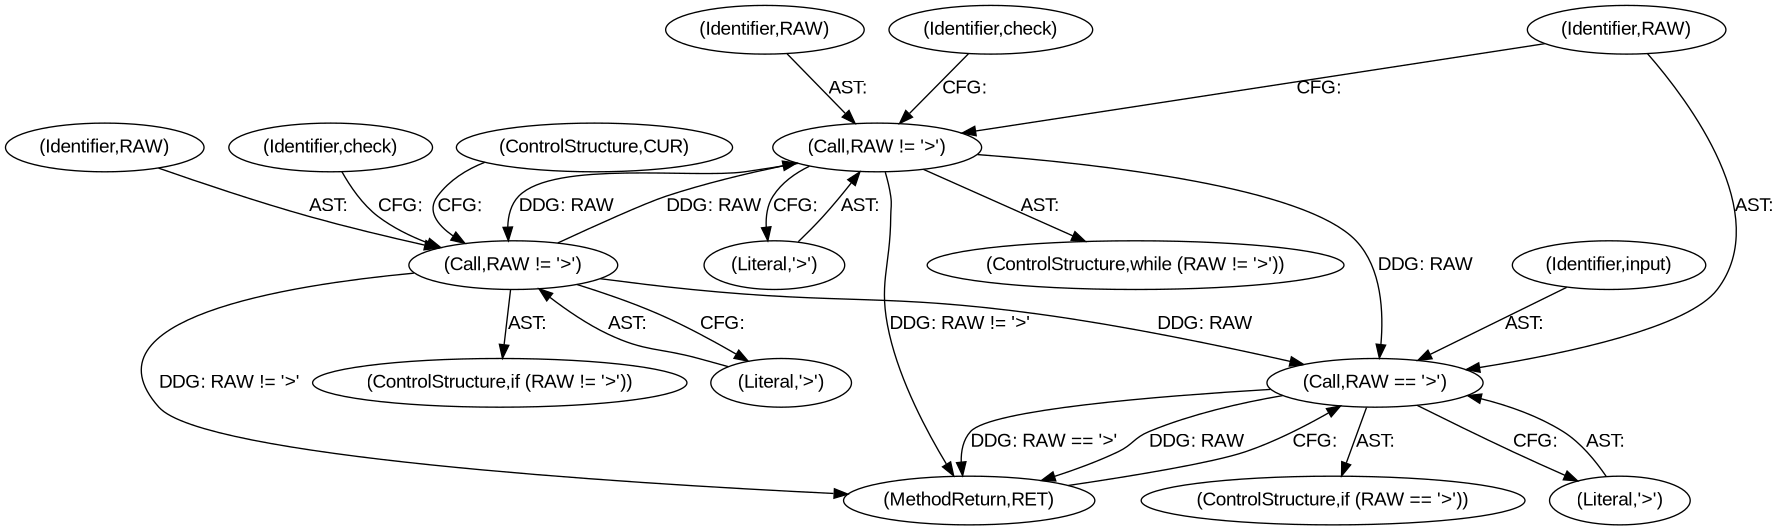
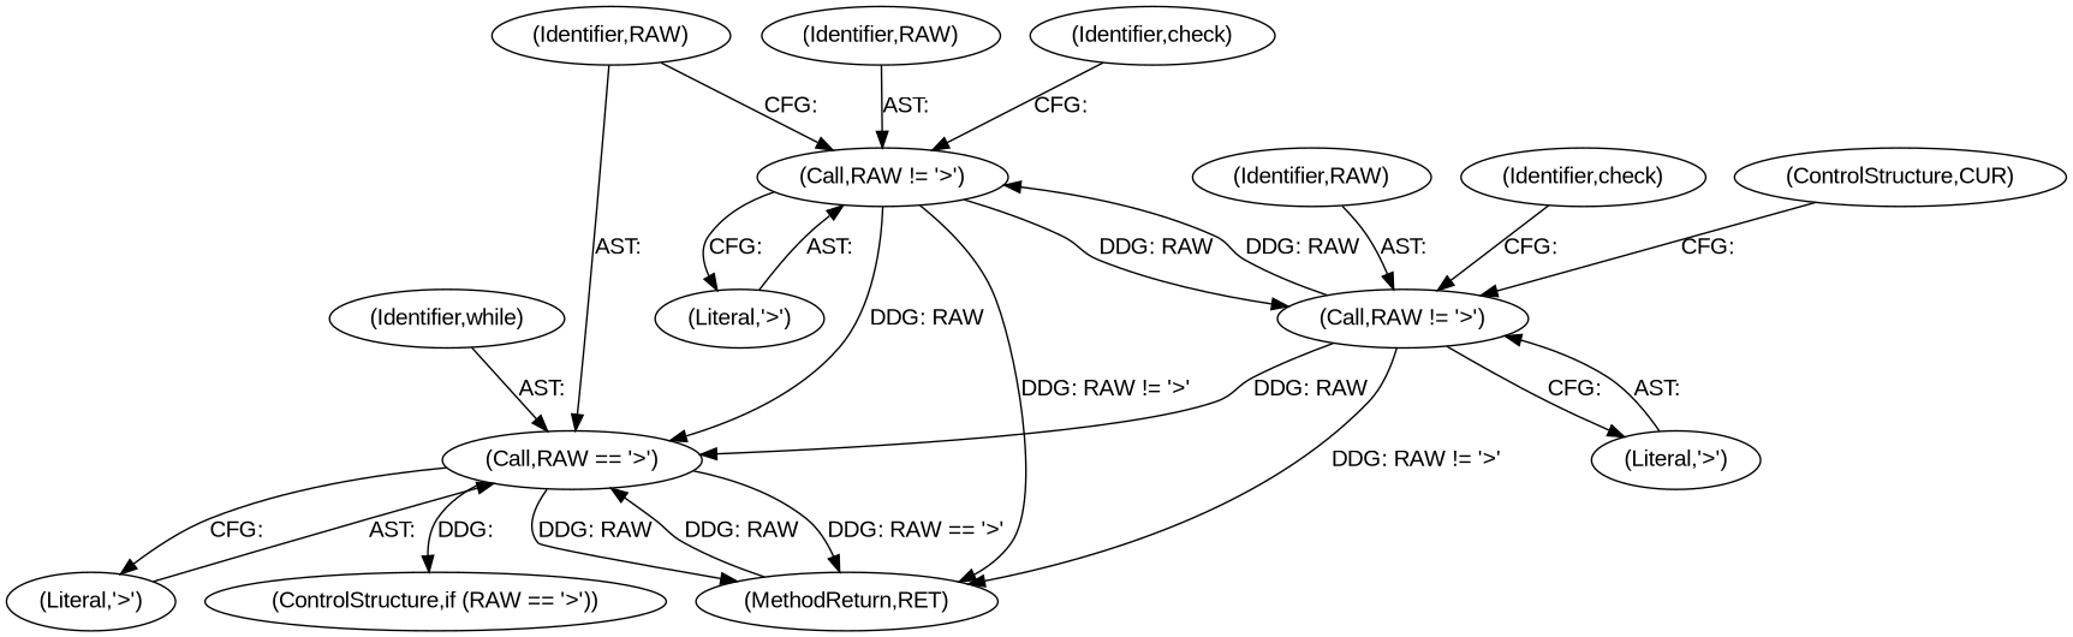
  digraph {
    fontname="Liberation Sans"
    node [fontname="Liberation Sans"]
    edge [fontname="Liberation Sans"]
    n1 [label="(Call,RAW != '>')"]
    n2 [label="(Call,RAW != '>')"]
    n3 [label="(Call,RAW == '>')"]
    n4 [label="(MethodReturn,RET)"]
    n5 [label="(Literal,'>')"]
-   n6 [label="(ControlStructure,while (RAW != '>'))"]
-   n7 [label="(ControlStructure,if (RAW != '>'))"]
    n8 [label="(Literal,'>')"]
    n9 [label="(ControlStructure,if (RAW == '>'))"]
    n10 [label="(Literal,'>')"]
    n11 [label="(Identifier,RAW)"]
-   n12 [label="(Identifier,input)"]
+   n12 [label="(Identifier,while)"]
    n13 [label="(Identifier,check)"]
    n14 [label="(Identifier,RAW)"]
    n15 [label="(Identifier,RAW)"]
    n16 [label="(ControlStructure,CUR)"]
    n17 [label="(Identifier,check)"]
    n1 -> n2 [label="DDG: RAW"]
    n1 -> n3 [label="DDG: RAW"]
    n1 -> n4 [label="DDG: RAW != '>'"]
    n1 -> n5 [label="CFG: "]
-   n1 -> n6 [label="AST: "]
    n2 -> n1 [label="DDG: RAW"]
    n2 -> n3 [label="DDG: RAW"]
    n2 -> n4 [label="DDG: RAW != '>'"]
-   n2 -> n7 [label="AST: "]
    n2 -> n8 [label="CFG: "]
    n3 -> n4 [label="DDG: RAW == '>'"]
    n3 -> n4 [label="DDG: RAW"]
-   n3 -> n9 [label="AST: "]
+   n3 -> n9 [label="DDG: "]
    n3 -> n10 [label="CFG: "]
-   n4 -> n3 [label="CFG: "]
+   n4 -> n3 [label="DDG: RAW"]
    n5 -> n1 [label="AST: "]
    n8 -> n2 [label="AST: "]
    n10 -> n3 [label="AST: "]
    n11 -> n2 [label="AST: "]
    n12 -> n3 [label="AST: "]
    n13 -> n2 [label="CFG: "]
    n14 -> n1 [label="AST: "]
    n15 -> n1 [label="CFG: "]
    n15 -> n3 [label="AST: "]
    n16 -> n2 [label="CFG: "]
    n17 -> n1 [label="CFG: "]
  }
